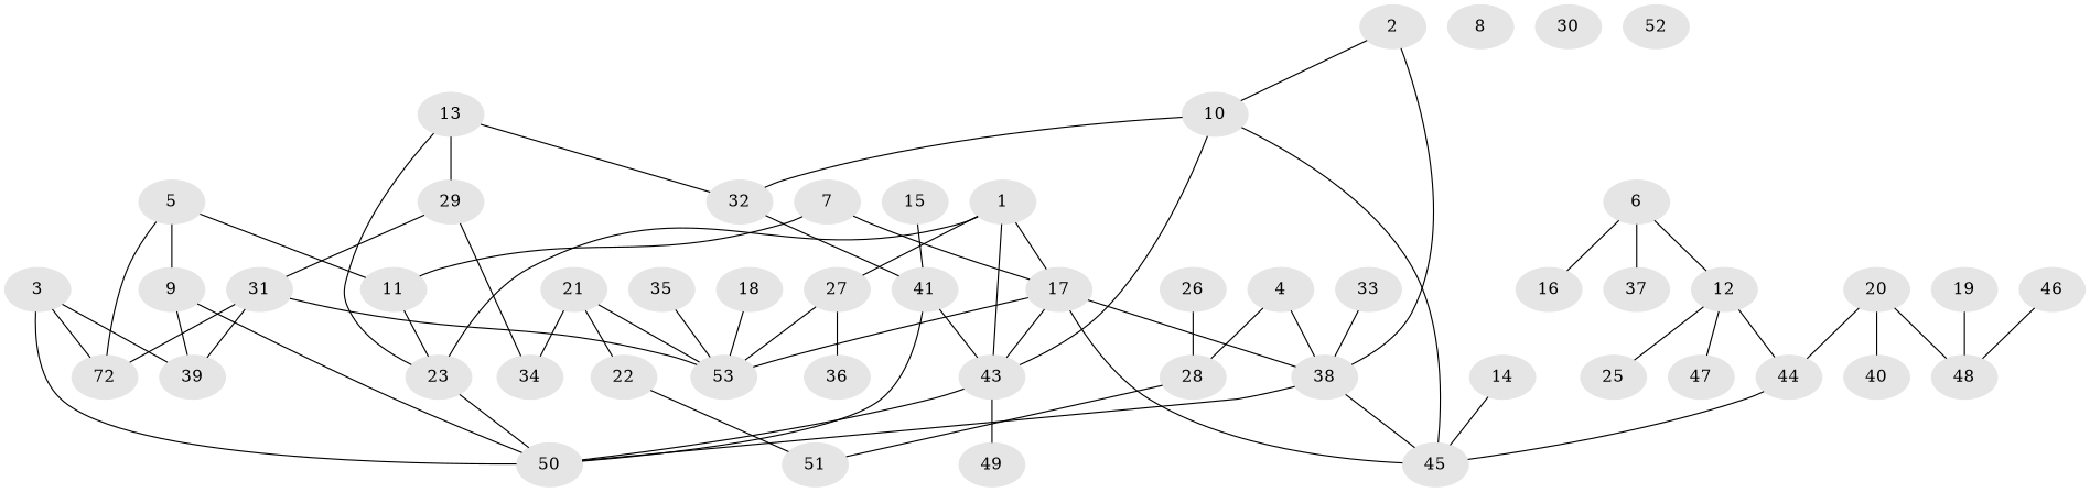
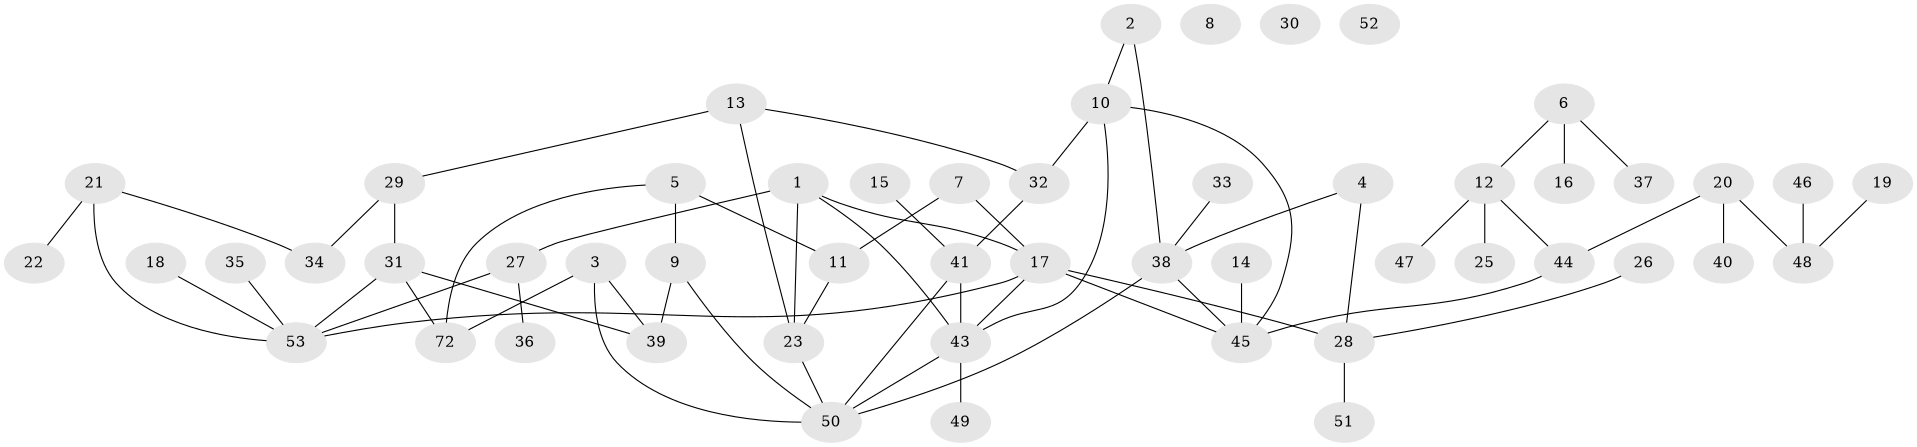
  graph {
    node [color=gray90 style=filled]
    1
    17
    23
    27
    43
    28
    45
    53
    50
    36
    49
    2
    10
    38
    32
    3
    39
    n18 [label=72]
    4
    51
    5
    9
    11
    6
    16
    37
    12
    14
    7
    8
    41
    25
    44
    47
    13
    29
    34
    31
    15
    18
    19
    48
    20
    40
    21
    22
    26
    30
    33
    35
    46
    52
    1 -- 17
    1 -- 23
    1 -- 27
    1 -- 43
    17 -- 43
-   17 -- 38
+   17 -- 28
    17 -- 45
    17 -- 53
    23 -- 50
    27 -- 53
    27 -- 36
    43 -- 50
    43 -- 49
    28 -- 51
    2 -- 10
    2 -- 38
    10 -- 43
    10 -- 45
    10 -- 32
    38 -- 45
    38 -- 50
    32 -- 41
    3 -- 50
    3 -- 39
    3 -- n18
    4 -- 28
    4 -- 38
    5 -- n18
    5 -- 9
    5 -- 11
    9 -- 50
    9 -- 39
    11 -- 23
    6 -- 16
    6 -- 37
    6 -- 12
    12 -- 25
    12 -- 44
    12 -- 47
    14 -- 45
    7 -- 17
    7 -- 11
    41 -- 43
    41 -- 50
    44 -- 45
    13 -- 23
    13 -- 32
    13 -- 29
    29 -- 34
    29 -- 31
    31 -- 53
    31 -- 39
    31 -- n18
    15 -- 41
    18 -- 53
    19 -- 48
    20 -- 44
    20 -- 48
    20 -- 40
    21 -- 53
    21 -- 34
    21 -- 22
-   22 -- 51
    26 -- 28
    33 -- 38
    35 -- 53
    46 -- 48
  }
